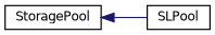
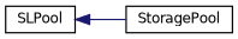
  digraph {
    rankdir=LR
    node [color=black fillcolor=white fontname=Helvetica fontsize=10 shape=record style=filled]
    n1 [height=0.2 label=StoragePool width=0.4]
    n2 [height=0.2 label=SLPool width=0.4]
-   n1 -> n2 [color=midnightblue dir=back fontname=Helvetica fontsize=10 labelfontname=Helvetica labelfontsize=10 style=solid]
+   n2 -> n1 [color=midnightblue dir=back fontname=Helvetica fontsize=10 labelfontname=Helvetica labelfontsize=10 style=solid]
  }
